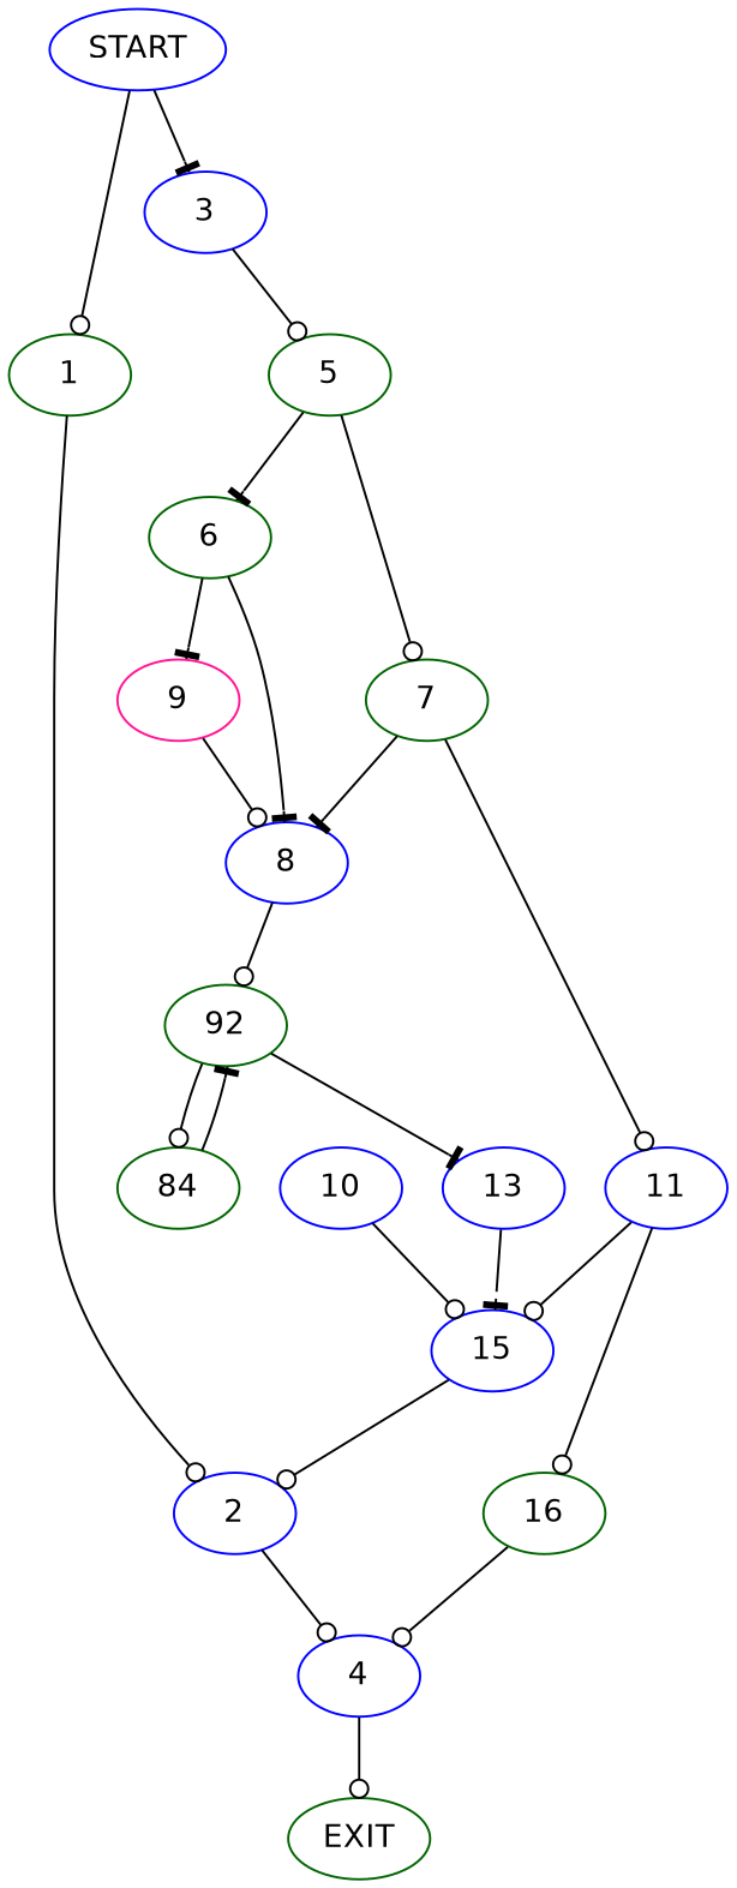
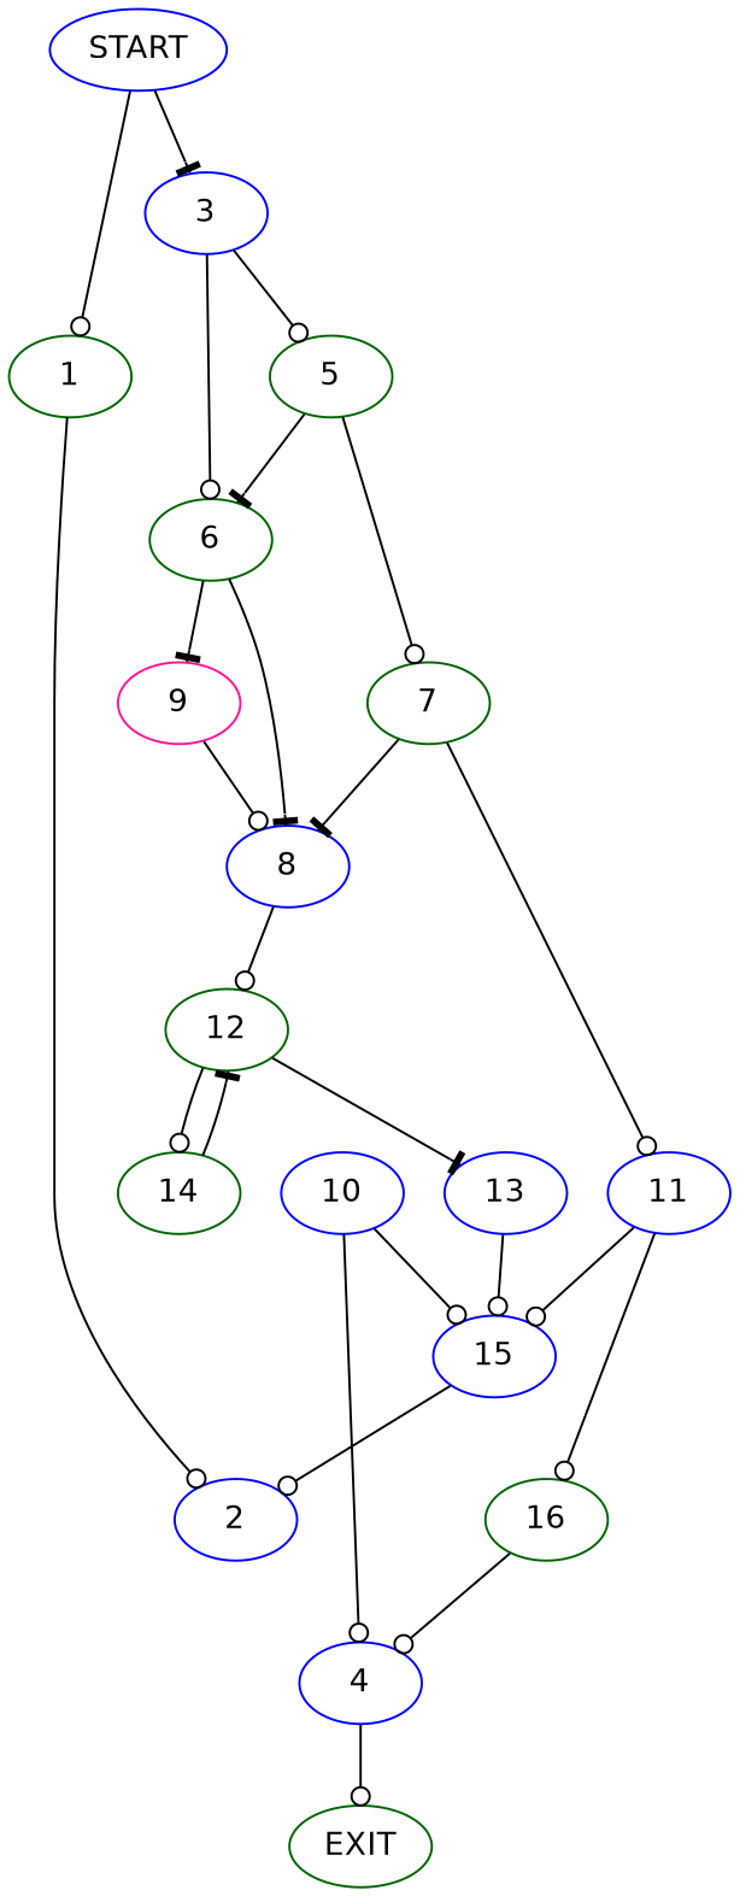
  digraph {
    fontname="DejaVu Sans"
    node [color=blue fontname="DejaVu Sans"]
    edge [arrowhead=odot fontname="DejaVu Sans"]
    n1 [label=START]
    1 [color=darkgreen]
    3
    2
    n5 [color=darkgreen label=EXIT]
    4
    5 [color=darkgreen]
    6 [color=darkgreen]
    7 [color=darkgreen]
    8
    9 [color=deeppink]
    11
-   12 [color=darkgreen label=92]
+   12 [color=darkgreen]
    10
    15
    16 [color=darkgreen]
    13
-   14 [color=darkgreen label=84]
+   14 [color=darkgreen]
    n1 -> 1
    n1 -> 3 [arrowhead=tee]
    1 -> 2
    3 -> 5
-   2 -> 4
+   3 -> 6
+   10 -> 4
    4 -> n5
    5 -> 6 [arrowhead=tee]
    5 -> 7
    6 -> 8 [arrowhead=tee]
    6 -> 9 [arrowhead=tee]
    7 -> 8 [arrowhead=tee]
    7 -> 11
    8 -> 12
    9 -> 8
    11 -> 15
    11 -> 16
    12 -> 13 [arrowhead=tee]
    12 -> 14
    10 -> 15
    15 -> 2
    16 -> 4
-   13 -> 15 [arrowhead=tee]
+   13 -> 15
    14 -> 12 [arrowhead=tee]
  }
